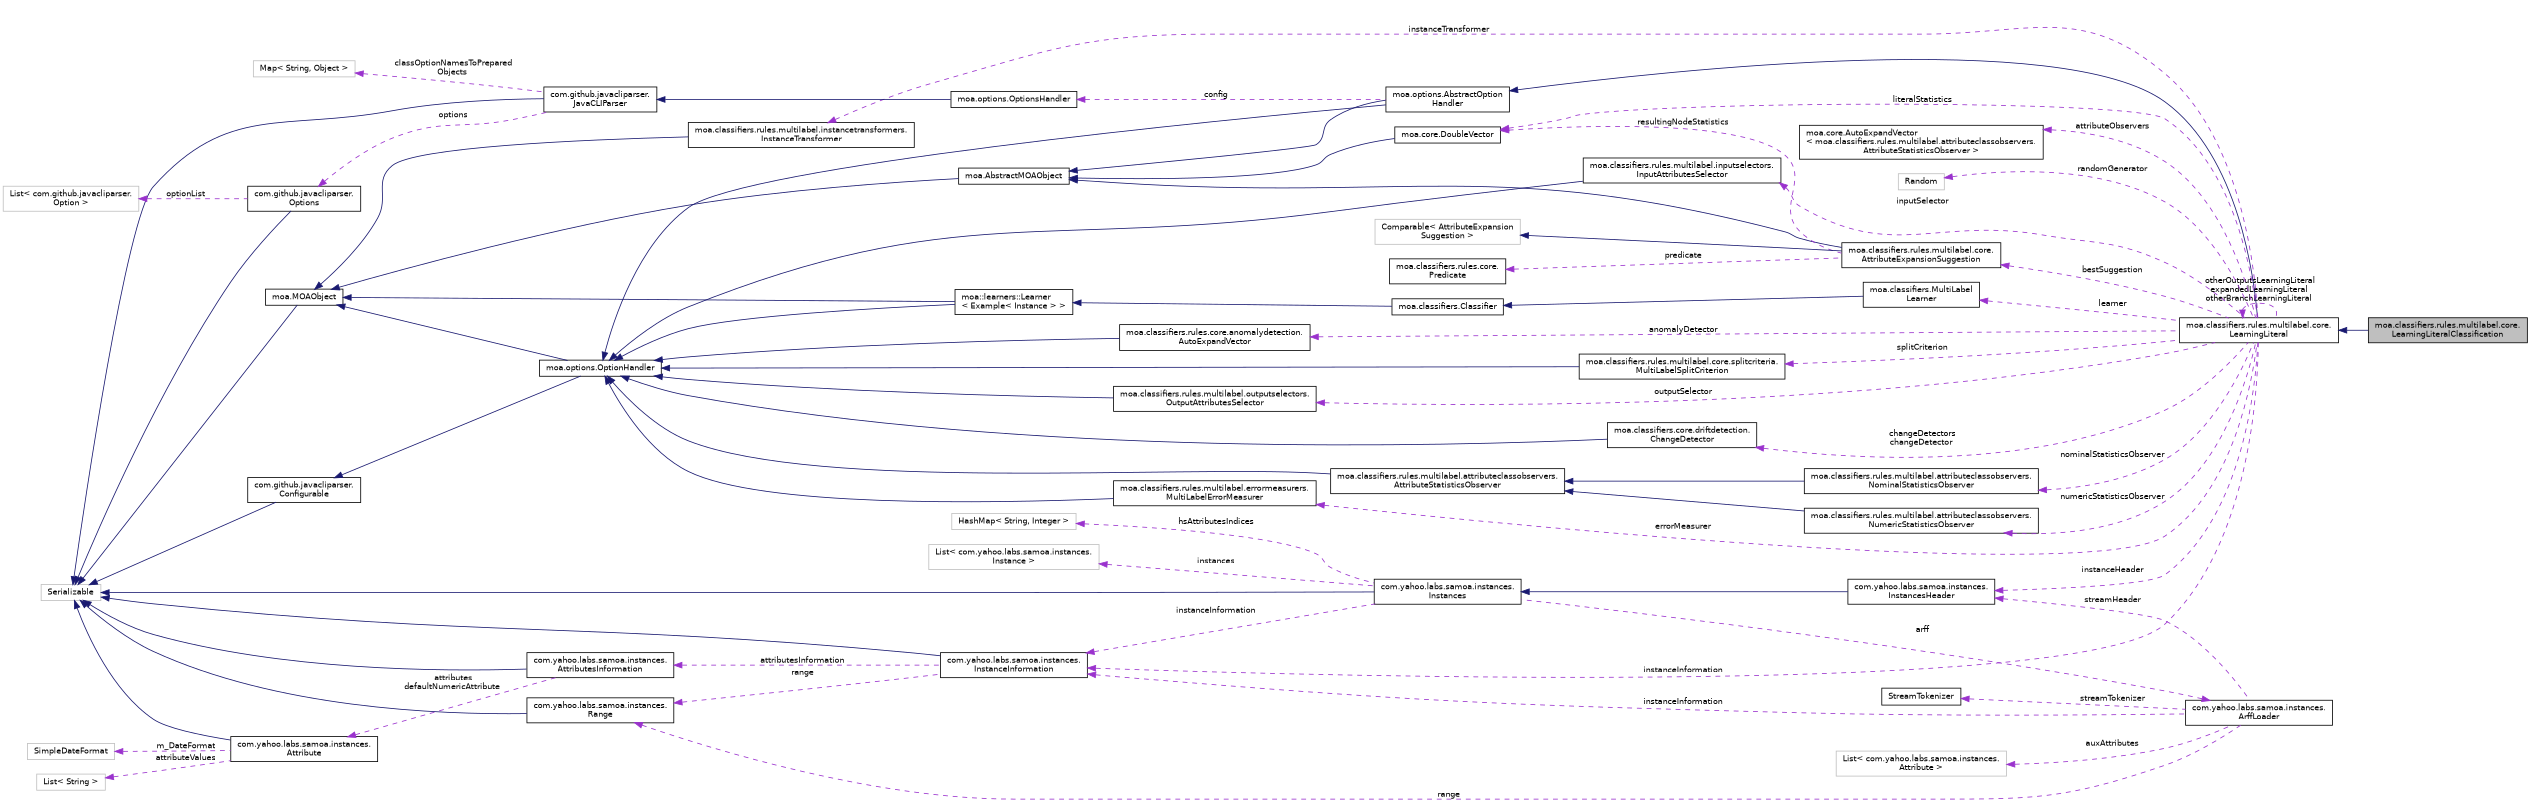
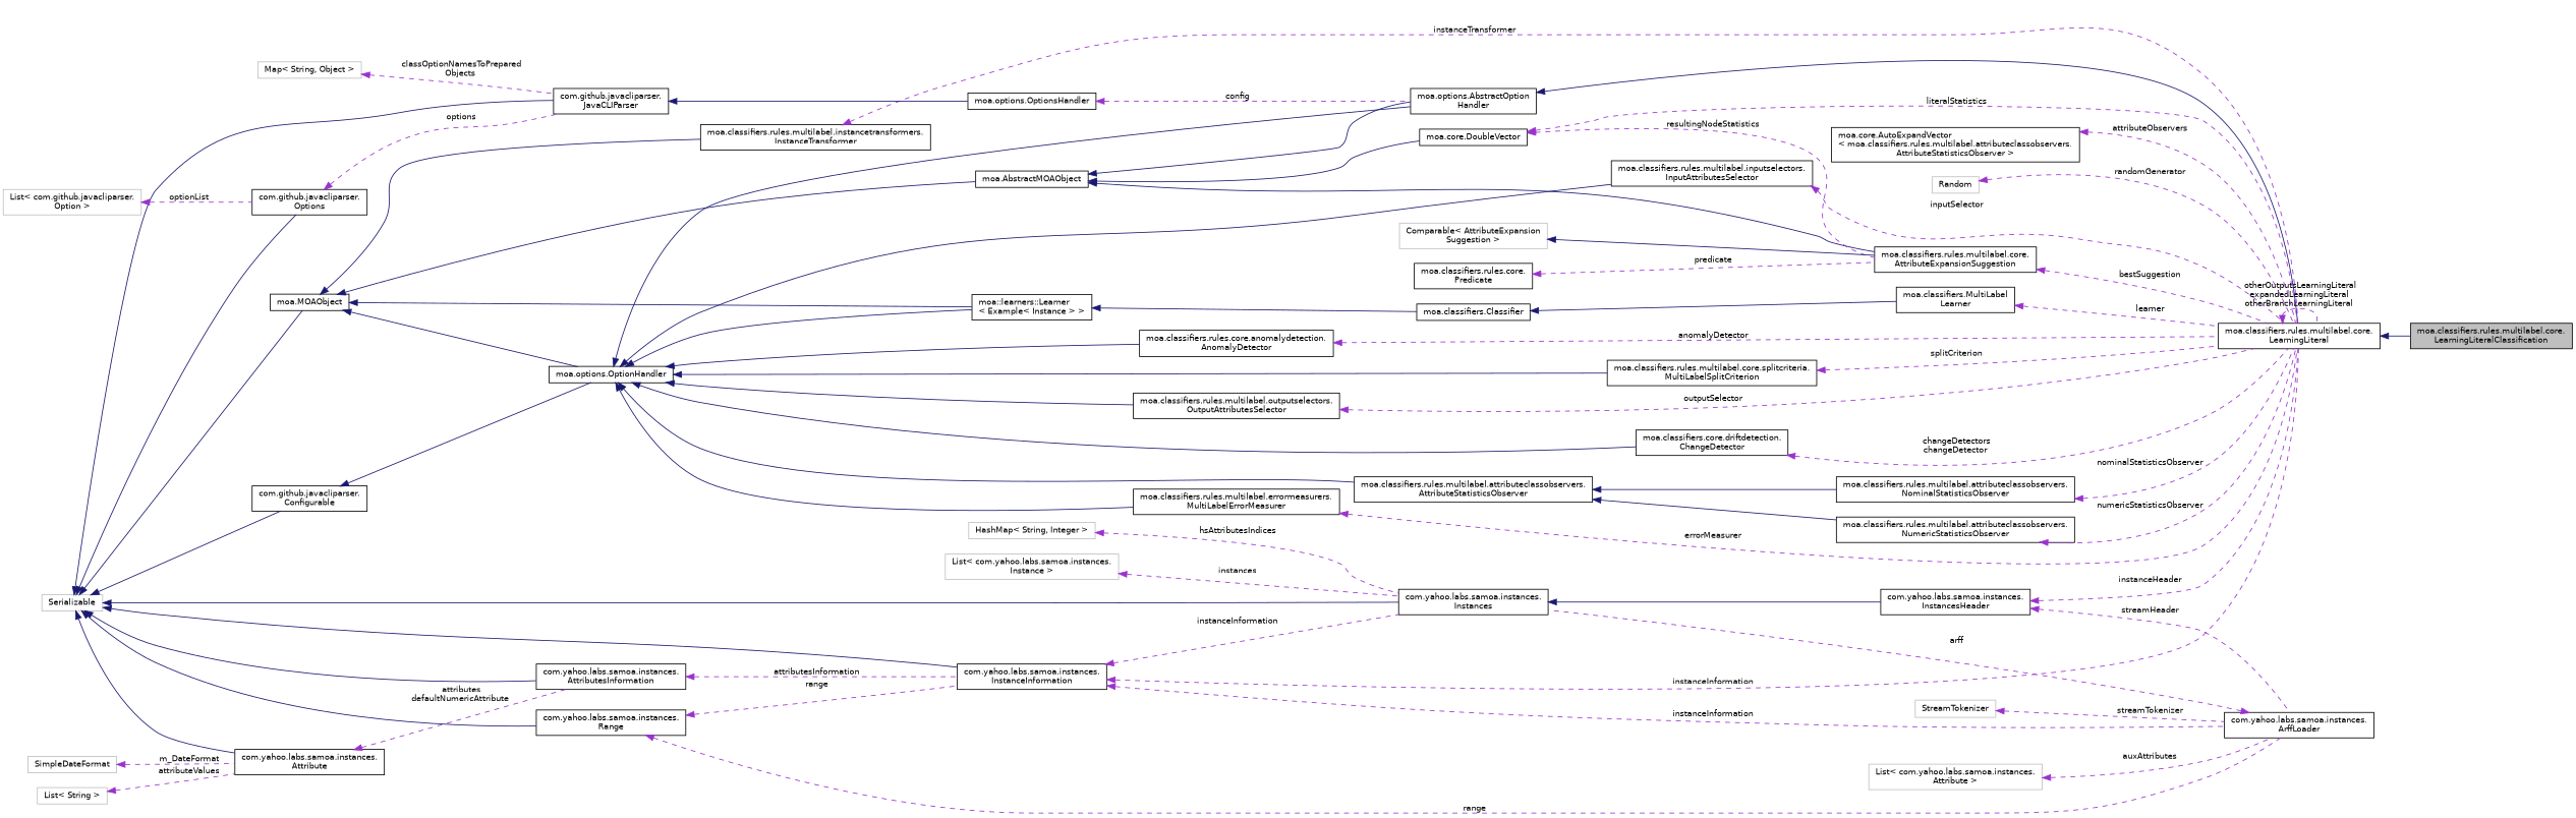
  digraph {
    rankdir=LR
    node [color=black fillcolor=white fontname=Helvetica fontsize=10 shape=record style=filled]
    edge [color=darkorchid3 dir=back fontname=Helvetica fontsize=10 labelfontname=Helvetica labelfontsize=10 style=dashed]
    n1 [fillcolor=grey75 fontcolor=black height=0.2 label="moa.classifiers.rules.multilabel.core.\lLearningLiteralClassification" width=0.4]
    n2 [height=0.2 label="moa.classifiers.rules.multilabel.core.\lLearningLiteral" width=0.4]
    n3 [height=0.2 label="moa.options.AbstractOption\lHandler" width=0.4]
    n4 [height=0.2 label="moa.AbstractMOAObject" width=0.4]
    n5 [height=0.2 label="moa.core.DoubleVector" width=0.4]
    n6 [height=0.2 label="moa.classifiers.rules.multilabel.core.\lAttributeExpansionSuggestion" width=0.4]
    n7 [height=0.2 label="moa.MOAObject" width=0.4]
    n8 [height=0.2 label="moa.options.OptionHandler" width=0.4]
    n9 [height=0.2 label="moa.classifiers.rules.multilabel.instancetransformers.\lInstanceTransformer" width=0.4]
    n10 [height=0.2 label="moa::learners::Learner\l\< Example\< Instance \> \>" width=0.4]
    n11 [height=0.2 label="moa.classifiers.rules.multilabel.attributeclassobservers.\lAttributeStatisticsObserver" width=0.4]
    n12 [height=0.2 label="moa.classifiers.rules.multilabel.errormeasurers.\lMultiLabelErrorMeasurer" width=0.4]
    n13 [height=0.2 label="moa.classifiers.rules.multilabel.inputselectors.\lInputAttributesSelector" width=0.4]
-   n14 [height=0.2 label="moa.classifiers.rules.core.anomalydetection.\lAutoExpandVector" width=0.4]
+   n14 [height=0.2 label="moa.classifiers.rules.core.anomalydetection.\lAnomalyDetector" width=0.4]
    n15 [height=0.2 label="moa.classifiers.rules.multilabel.core.splitcriteria.\lMultiLabelSplitCriterion" width=0.4]
    n16 [height=0.2 label="moa.classifiers.rules.multilabel.outputselectors.\lOutputAttributesSelector" width=0.4]
    n17 [height=0.2 label="moa.classifiers.core.driftdetection.\lChangeDetector" width=0.4]
    n18 [height=0.2 label="moa.classifiers.Classifier" width=0.4]
    n19 [color=grey75 height=0.2 label=Serializable width=0.4]
    n20 [height=0.2 label="com.github.javacliparser.\lConfigurable" width=0.4]
    n21 [height=0.2 label="com.github.javacliparser.\lJavaCLIParser" width=0.4]
    n22 [height=0.2 label="com.github.javacliparser.\lOptions" width=0.4]
    n23 [height=0.2 label="com.yahoo.labs.samoa.instances.\lInstances" width=0.4]
    n24 [height=0.2 label="com.yahoo.labs.samoa.instances.\lInstanceInformation" width=0.4]
    n25 [height=0.2 label="com.yahoo.labs.samoa.instances.\lAttributesInformation" width=0.4]
    n26 [height=0.2 label="com.yahoo.labs.samoa.instances.\lAttribute" width=0.4]
    n27 [height=0.2 label="com.yahoo.labs.samoa.instances.\lRange" width=0.4]
    n28 [height=0.2 label="moa.options.OptionsHandler" width=0.4]
    n29 [height=0.2 label="com.yahoo.labs.samoa.instances.\lInstancesHeader" width=0.4]
    n30 [height=0.2 label="com.yahoo.labs.samoa.instances.\lArffLoader" width=0.4]
    n31 [height=0.2 label="moa.classifiers.rules.multilabel.attributeclassobservers.\lNominalStatisticsObserver" width=0.4]
    n32 [height=0.2 label="moa.classifiers.rules.multilabel.attributeclassobservers.\lNumericStatisticsObserver" width=0.4]
    n33 [color=grey75 height=0.2 label="List\< com.github.javacliparser.\lOption \>" width=0.4]
    n34 [color=grey75 height=0.2 label="Map\< String, Object \>" width=0.4]
    n35 [height=0.2 label="moa.classifiers.MultiLabel\lLearner" width=0.4]
    n36 [height=0.2 label="moa.core.AutoExpandVector\l\< moa.classifiers.rules.multilabel.attributeclassobservers.\lAttributeStatisticsObserver \>" width=0.4]
    n37 [color=grey75 height=0.2 label="List\< com.yahoo.labs.samoa.instances.\lAttribute \>" width=0.4]
    n38 [color=grey75 height=0.2 label="List\< String \>" width=0.4]
    n39 [color=grey75 height=0.2 label=SimpleDateFormat width=0.4]
-   n40 [height=0.2 label=StreamTokenizer width=0.4]
+   n40 [color=grey75 height=0.2 label=StreamTokenizer width=0.4]
    n41 [color=grey75 height=0.2 label="List\< com.yahoo.labs.samoa.instances.\lInstance \>" width=0.4]
    n42 [color=grey75 height=0.2 label="HashMap\< String, Integer \>" width=0.4]
    n43 [color=grey75 height=0.2 label=Random width=0.4]
    n44 [color=grey75 height=0.2 label="Comparable\< AttributeExpansion\lSuggestion \>" width=0.4]
    n45 [height=0.2 label="moa.classifiers.rules.core.\lPredicate" width=0.4]
    n2 -> n1 [color=midnightblue style=solid]
    n2 -> n2 [label=" otherOutputsLearningLiteral\nexpandedLearningLiteral\notherBranchLearningLiteral"]
    n3 -> n2 [color=midnightblue style=solid]
    n4 -> n3 [color=midnightblue style=solid]
    n4 -> n5 [color=midnightblue style=solid]
    n4 -> n6 [color=midnightblue style=solid]
    n5 -> n2 [label=" literalStatistics"]
    n5 -> n6 [label=" resultingNodeStatistics"]
    n6 -> n2 [label=" bestSuggestion"]
    n7 -> n4 [color=midnightblue style=solid]
    n7 -> n8 [color=midnightblue style=solid]
    n7 -> n9 [color=midnightblue style=solid]
    n7 -> n10 [color=midnightblue style=solid]
    n8 -> n3 [color=midnightblue style=solid]
    n8 -> n10 [color=midnightblue style=solid]
    n8 -> n11 [color=midnightblue style=solid]
    n8 -> n12 [color=midnightblue style=solid]
    n8 -> n13 [color=midnightblue style=solid]
    n8 -> n14 [color=midnightblue style=solid]
    n8 -> n15 [color=midnightblue style=solid]
    n8 -> n16 [color=midnightblue style=solid]
    n8 -> n17 [color=midnightblue style=solid]
    n9 -> n2 [label=" instanceTransformer"]
    n10 -> n18 [color=midnightblue style=solid]
    n11 -> n31 [color=midnightblue style=solid]
    n11 -> n32 [color=midnightblue style=solid]
    n12 -> n2 [label=" errorMeasurer"]
    n13 -> n2 [label=" inputSelector"]
    n14 -> n2 [label=" anomalyDetector"]
    n15 -> n2 [label=" splitCriterion"]
    n16 -> n2 [label=" outputSelector"]
    n17 -> n2 [label=" changeDetectors\nchangeDetector"]
    n18 -> n35 [color=midnightblue style=solid]
    n19 -> n7 [color=midnightblue style=solid]
    n19 -> n20 [color=midnightblue style=solid]
    n19 -> n21 [color=midnightblue style=solid]
    n19 -> n22 [color=midnightblue style=solid]
    n19 -> n23 [color=midnightblue style=solid]
    n19 -> n24 [color=midnightblue style=solid]
    n19 -> n25 [color=midnightblue style=solid]
    n19 -> n26 [color=midnightblue style=solid]
    n19 -> n27 [color=midnightblue style=solid]
    n20 -> n8 [color=midnightblue style=solid]
    n21 -> n28 [color=midnightblue style=solid]
    n22 -> n21 [label=" options"]
    n23 -> n29 [color=midnightblue style=solid]
    n24 -> n2 [label=" instanceInformation"]
    n24 -> n23 [label=" instanceInformation"]
    n24 -> n30 [label=" instanceInformation"]
    n25 -> n24 [label=" attributesInformation"]
    n26 -> n25 [label=" attributes\ndefaultNumericAttribute"]
    n27 -> n24 [label=" range"]
    n27 -> n30 [label=" range"]
    n28 -> n3 [label=" config"]
    n29 -> n2 [label=" instanceHeader"]
    n29 -> n30 [label=" streamHeader"]
    n30 -> n23 [label=" arff"]
    n31 -> n2 [label=" nominalStatisticsObserver"]
    n32 -> n2 [label=" numericStatisticsObserver"]
    n33 -> n22 [label=" optionList"]
    n34 -> n21 [label=" classOptionNamesToPrepared\lObjects"]
    n35 -> n2 [label=" learner"]
    n36 -> n2 [label=" attributeObservers"]
    n37 -> n30 [label=" auxAttributes"]
    n38 -> n26 [label=" attributeValues"]
    n39 -> n26 [label=" m_DateFormat"]
    n40 -> n30 [label=" streamTokenizer"]
    n41 -> n23 [label=" instances"]
    n42 -> n23 [label=" hsAttributesIndices"]
    n43 -> n2 [label=" randomGenerator"]
    n44 -> n6 [color=midnightblue style=solid]
    n45 -> n6 [label=" predicate"]
  }
